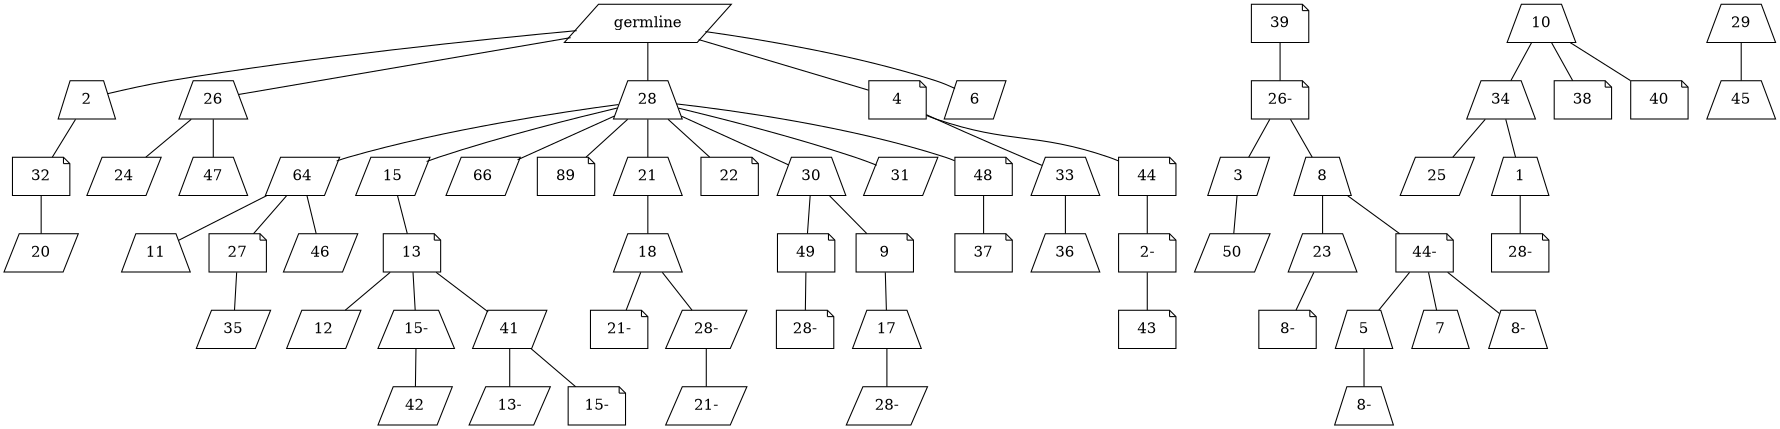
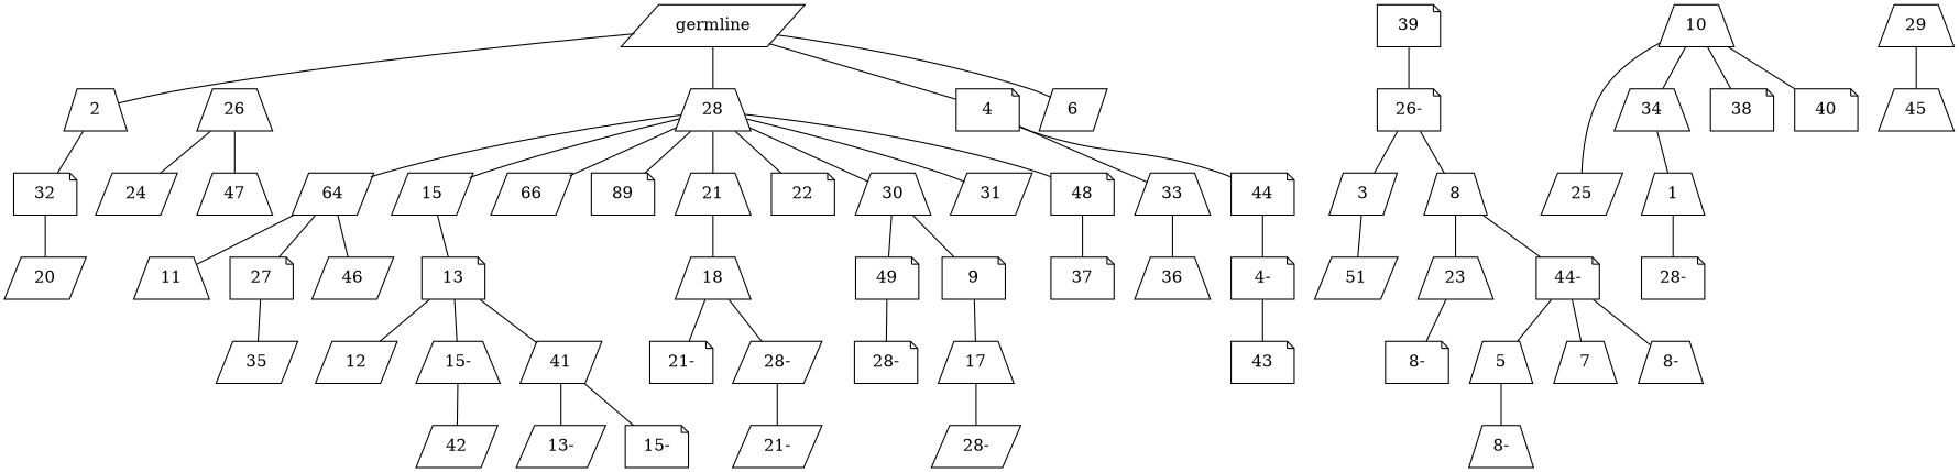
  graph {
    node [shape=trapezium]
    n1 [label=germline shape=parallelogram]
    n2 [label=2]
    n3 [label=26]
    n4 [label=28]
    n5 [label=4 shape=note]
    n6 [label=6 shape=parallelogram]
    n7 [label=32 shape=note]
    n8 [label=24 shape=parallelogram]
    n9 [label=47]
    n10 [label=64 shape=parallelogram]
    n11 [label=15 shape=parallelogram]
    n12 [label=66 shape=parallelogram]
    n13 [label=89 shape=note]
    n14 [label=21]
    n15 [label=22 shape=note]
    n16 [label=30]
    n17 [label=31 shape=parallelogram]
    n18 [label=48 shape=note]
    n19 [label=33]
    n20 [label=44 shape=note]
    n21 [label=20 shape=parallelogram]
    n22 [label=39 shape=note]
    n23 [label="26-" shape=note]
    n24 [label=3 shape=parallelogram]
    n25 [label=8]
-   n26 [label=50 shape=parallelogram]
+   n26 [label=51 shape=parallelogram]
    n27 [label=23]
    n28 [label="44-" shape=note]
    n29 [label="8-" shape=note]
    n30 [label=5]
    n31 [label=7]
    n32 [label="8-"]
    n33 [label="8-"]
    n34 [label=10]
    n35 [label=25 shape=parallelogram]
    n36 [label=34]
    n37 [label=38 shape=note]
    n38 [label=40 shape=note]
    n39 [label=11]
    n40 [label=27 shape=note]
    n41 [label=46 shape=parallelogram]
    n42 [label=13 shape=note]
    n43 [label=18]
    n44 [label=29]
    n45 [label=45]
    n46 [label=49 shape=note]
    n47 [label=9 shape=note]
    n48 [label=37 shape=note]
    n49 [label=1]
    n50 [label="28-" shape=note]
    n51 [label=35 shape=parallelogram]
    n52 [label=12 shape=parallelogram]
    n53 [label="15-"]
    n54 [label=41 shape=parallelogram]
    n55 [label=42 shape=parallelogram]
    n56 [label="13-" shape=parallelogram]
    n57 [label="15-" shape=note]
    n58 [label="21-" shape=note]
    n59 [label="28-" shape=parallelogram]
    n60 [label="21-" shape=parallelogram]
    n61 [label="28-" shape=note]
    n62 [label=17]
    n63 [label="28-" shape=parallelogram]
    n64 [label=36]
-   n65 [label="2-" shape=note]
+   n65 [label="4-" shape=note]
    n66 [label=43 shape=note]
    n1 -- n2
-   n1 -- n3
    n1 -- n4
    n1 -- n5
    n1 -- n6
    n2 -- n7
    n3 -- n8
    n3 -- n9
    n4 -- n10
    n4 -- n11
    n4 -- n12
    n4 -- n13
    n4 -- n14
    n4 -- n15
    n4 -- n16
    n4 -- n17
    n4 -- n18
    n5 -- n19
    n5 -- n20
    n7 -- n21
    n10 -- n39
    n10 -- n40
    n10 -- n41
    n11 -- n42
    n14 -- n43
    n16 -- n46
    n16 -- n47
    n18 -- n48
    n19 -- n64
    n20 -- n65
    n22 -- n23
    n23 -- n24
    n23 -- n25
    n24 -- n26
    n25 -- n27
    n25 -- n28
    n27 -- n29
    n28 -- n30
    n28 -- n31
    n28 -- n32
    n30 -- n33
-   n36 -- n35
+   n34 -- n35
    n34 -- n36
    n34 -- n37
    n34 -- n38
    n36 -- n49
    n40 -- n51
    n42 -- n52
    n42 -- n53
    n42 -- n54
    n43 -- n58
    n43 -- n59
    n44 -- n45
    n46 -- n61
    n47 -- n62
    n49 -- n50
    n53 -- n55
    n54 -- n56
    n54 -- n57
    n59 -- n60
    n62 -- n63
    n65 -- n66
  }
